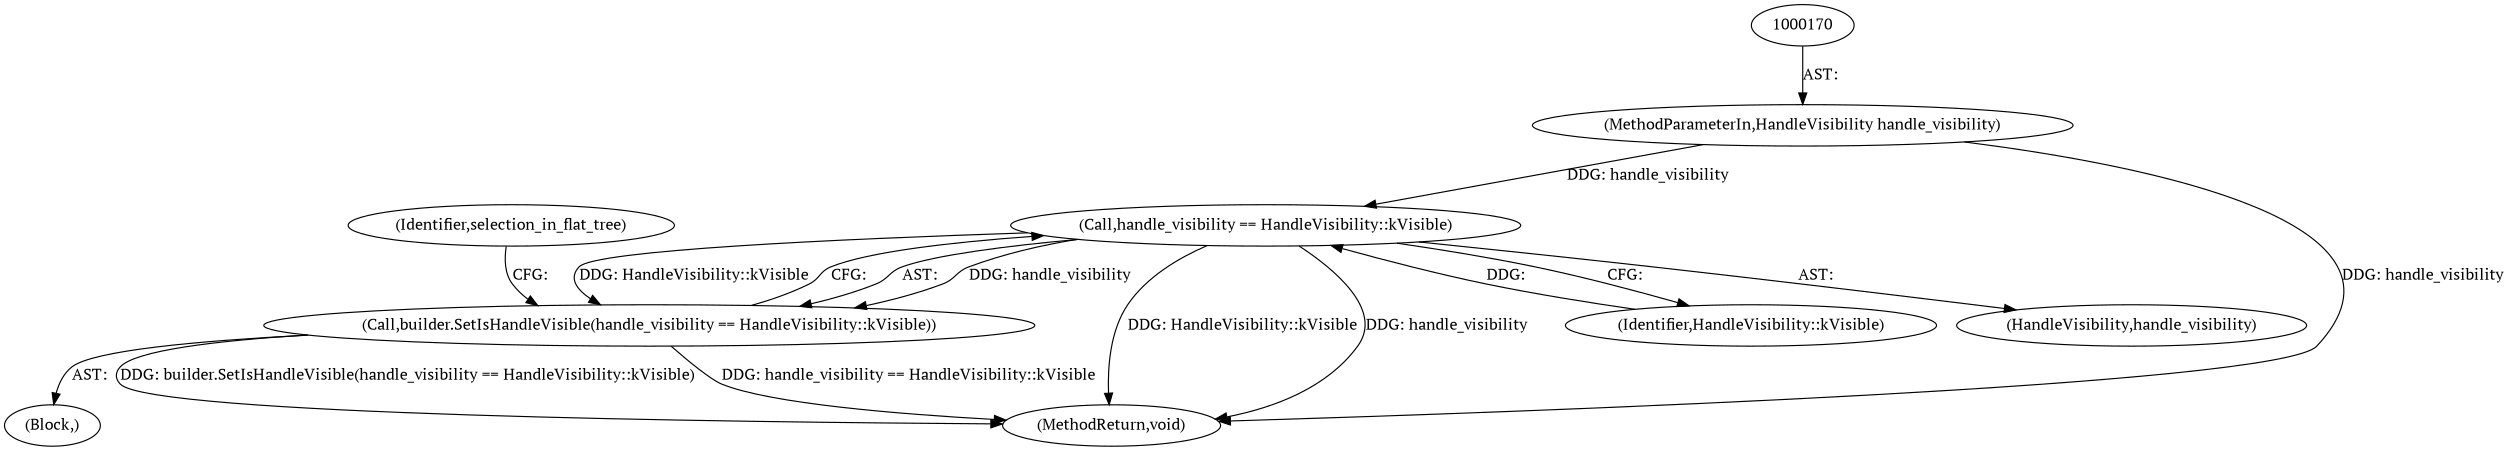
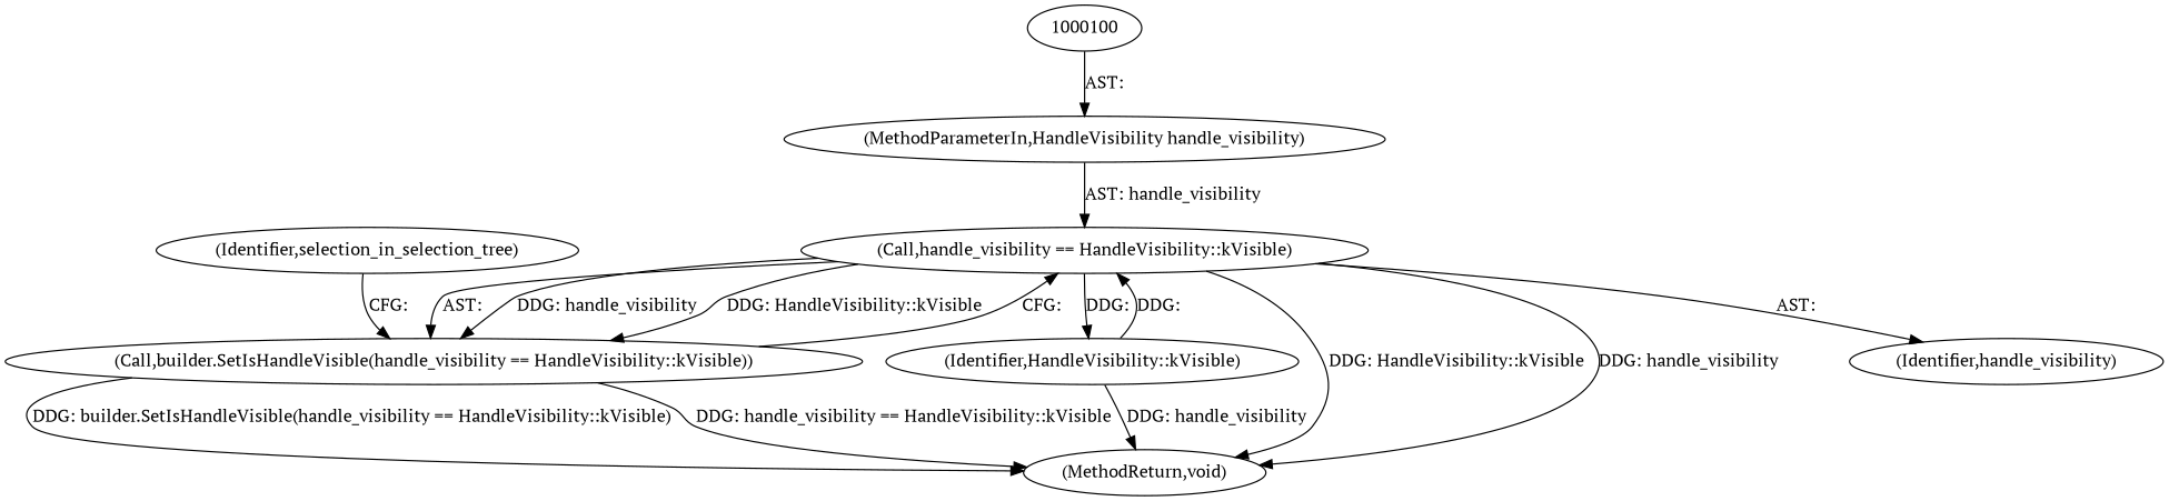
  digraph {
    fontname="PT Serif"
    node [fontname="PT Serif"]
    edge [fontname="PT Serif"]
    n1 [label="(Call,handle_visibility == HandleVisibility::kVisible)"]
    n2 [label="(Call,builder.SetIsHandleVisible(handle_visibility == HandleVisibility::kVisible))"]
    n3 [label="(Identifier,HandleVisibility::kVisible)"]
    n4 [label="(MethodReturn,void)"]
-   n5 [label="(HandleVisibility,handle_visibility)"]
-   n6 [label="(Block,)"]
+   n5 [label="(Identifier,handle_visibility)"]
    n7 [label="(MethodParameterIn,HandleVisibility handle_visibility)"]
-   1000100 [label=1000170]
-   n9 [label="(Identifier,selection_in_flat_tree)"]
+   1000100
+   n9 [label="(Identifier,selection_in_selection_tree)"]
    n1 -> n2 [label="AST: "]
    n1 -> n2 [label="DDG: handle_visibility"]
    n1 -> n2 [label="DDG: HandleVisibility::kVisible"]
-   n1 -> n3 [label="CFG: "]
+   n1 -> n3 [label="DDG: "]
    n1 -> n4 [label="DDG: HandleVisibility::kVisible"]
    n1 -> n4 [label="DDG: handle_visibility"]
    n1 -> n5 [label="AST: "]
    n2 -> n1 [label="CFG: "]
    n2 -> n4 [label="DDG: builder.SetIsHandleVisible(handle_visibility == HandleVisibility::kVisible)"]
    n2 -> n4 [label="DDG: handle_visibility == HandleVisibility::kVisible"]
-   n2 -> n6 [label="AST: "]
    n3 -> n1 [label="DDG: "]
-   n7 -> n1 [label="DDG: handle_visibility"]
-   n7 -> n4 [label="DDG: handle_visibility"]
+   n7 -> n1 [label="AST: handle_visibility"]
+   n3 -> n4 [label="DDG: handle_visibility"]
    1000100 -> n7 [label="AST: "]
    n9 -> n2 [label="CFG: "]
  }
